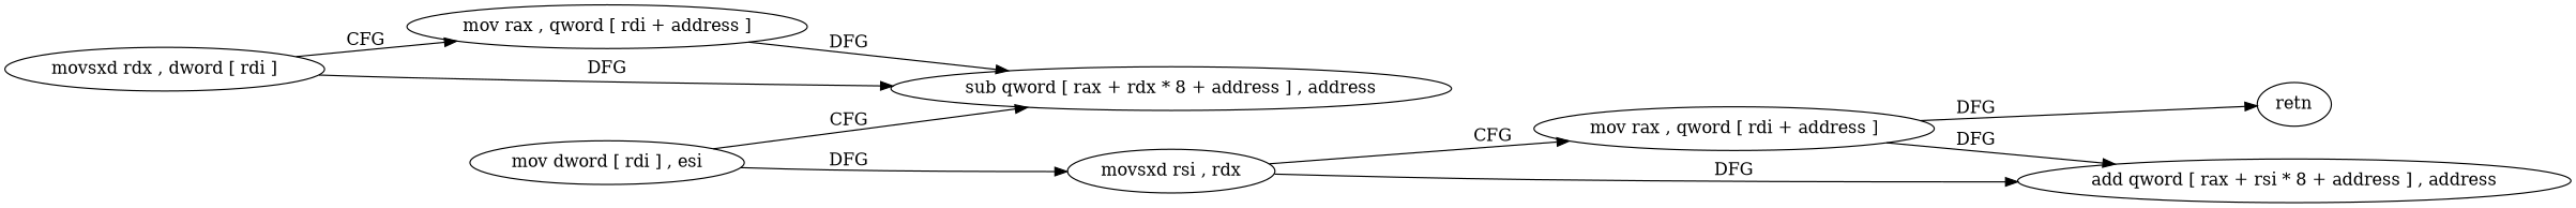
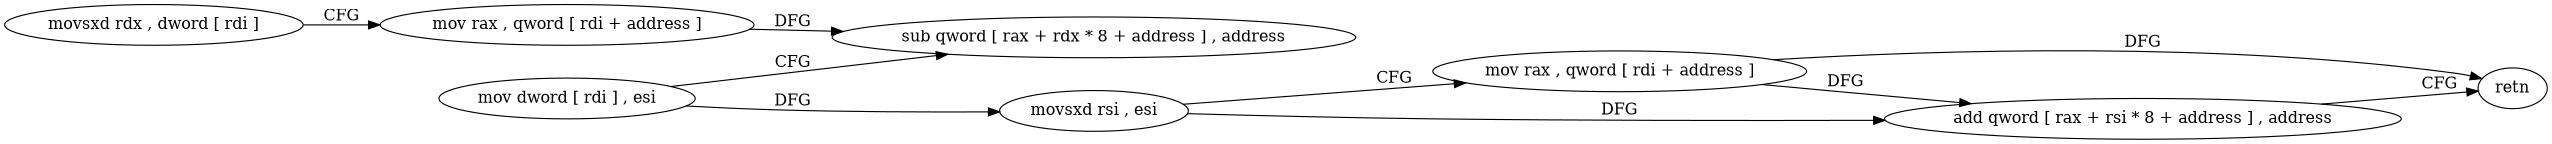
  digraph {
    rankdir=LR
    n1 [label="movsxd rdx , dword [ rdi ]"]
    n2 [label="mov rax , qword [ rdi + address ]"]
    n3 [label="sub qword [ rax + rdx * 8 + address ] , address"]
    n4 [label="mov dword [ rdi ] , esi"]
-   n5 [label="movsxd rsi , rdx"]
+   n5 [label="movsxd rsi , esi"]
    n6 [label="mov rax , qword [ rdi + address ]"]
    n7 [label="add qword [ rax + rsi * 8 + address ] , address"]
    n8 [label=retn]
    n1 -> n2 [label=CFG]
-   n1 -> n3 [label=DFG]
    n2 -> n3 [label=DFG]
    n4 -> n3 [label=CFG]
    n4 -> n5 [label=DFG]
    n5 -> n6 [label=CFG]
    n5 -> n7 [label=DFG]
    n6 -> n7 [label=DFG]
    n6 -> n8 [label=DFG]
+   n7 -> n8 [label=CFG]
  }
